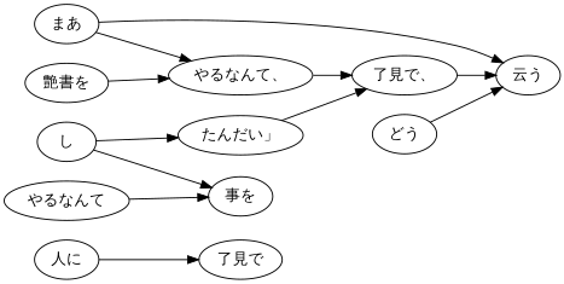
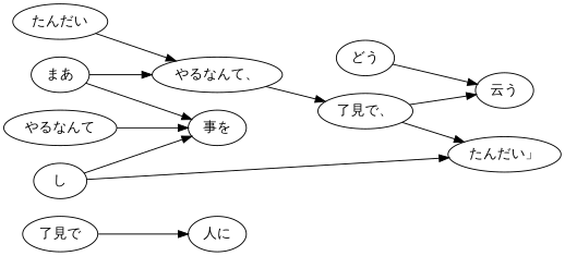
  digraph {
    fontname="DejaVu Sans"
    rankdir=LR
    node [fontname="DejaVu Sans"]
    edge [fontname="DejaVu Sans"]
    n1 [label="了見で"]
    n2 [label="人に"]
    n3 [label="やるなんて、"]
    n4 [label="了見で、"]
-   n5 [label="艶書を"]
+   n5 [label="たんだい"]
    n6 [label="云う"]
    n7 [label="たんだい」"]
    n8 [label="まあ"]
    n9 [label="どう"]
    n10 [label="やるなんて"]
    n11 [label="事を"]
    n12 [label="し"]
-   n2 -> n1
+   n1 -> n2
    n3 -> n4
    n4 -> n6
-   n7 -> n4
+   n4 -> n7
    n5 -> n3
    n8 -> n3
-   n8 -> n6
+   n8 -> n11
    n9 -> n6
    n10 -> n11
    n12 -> n7
    n12 -> n11
  }
